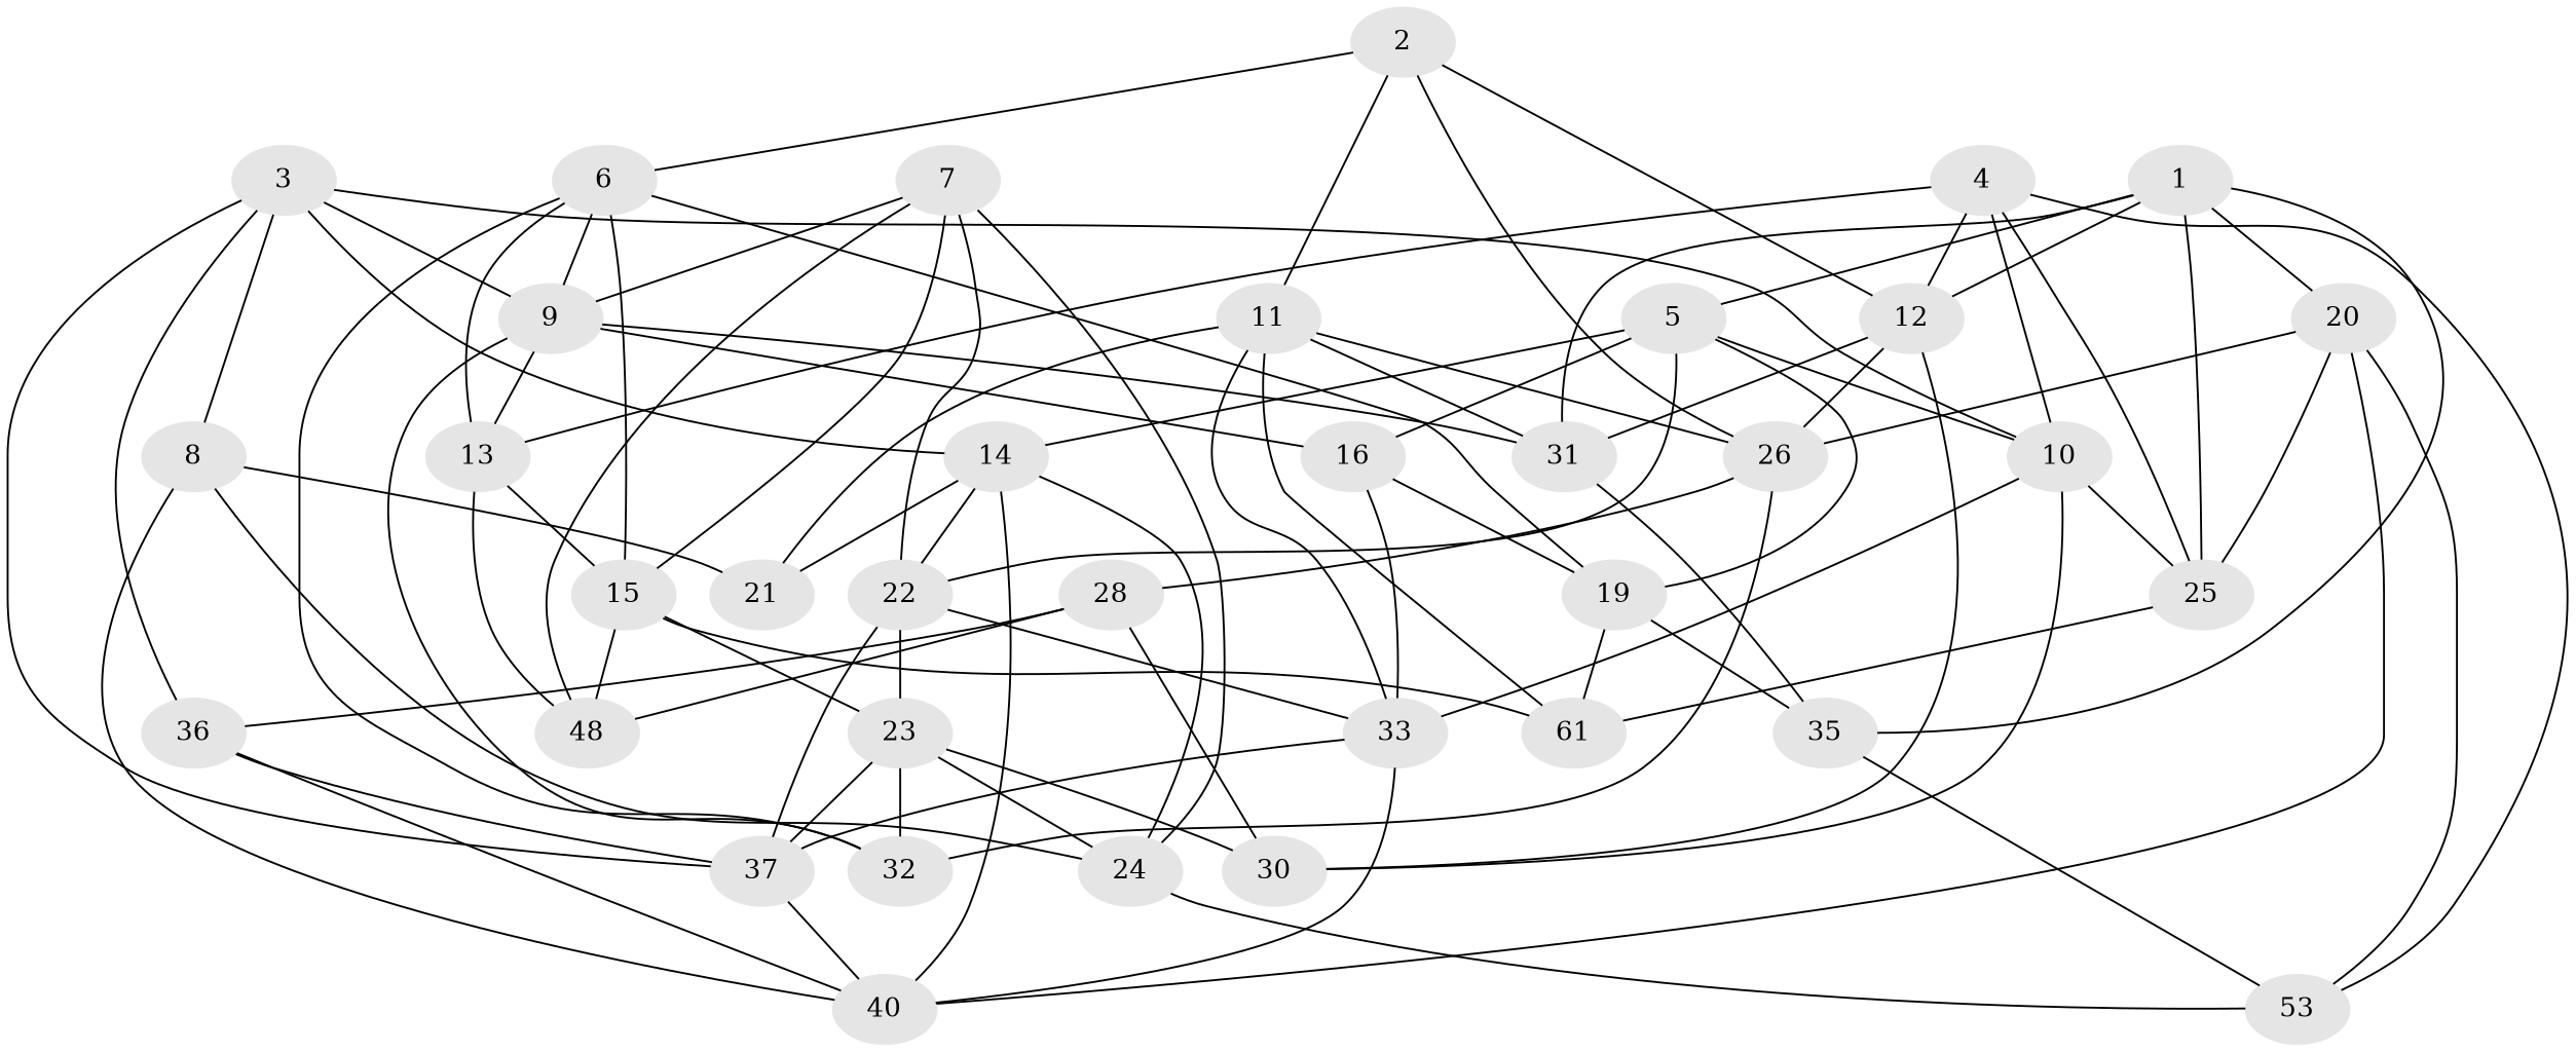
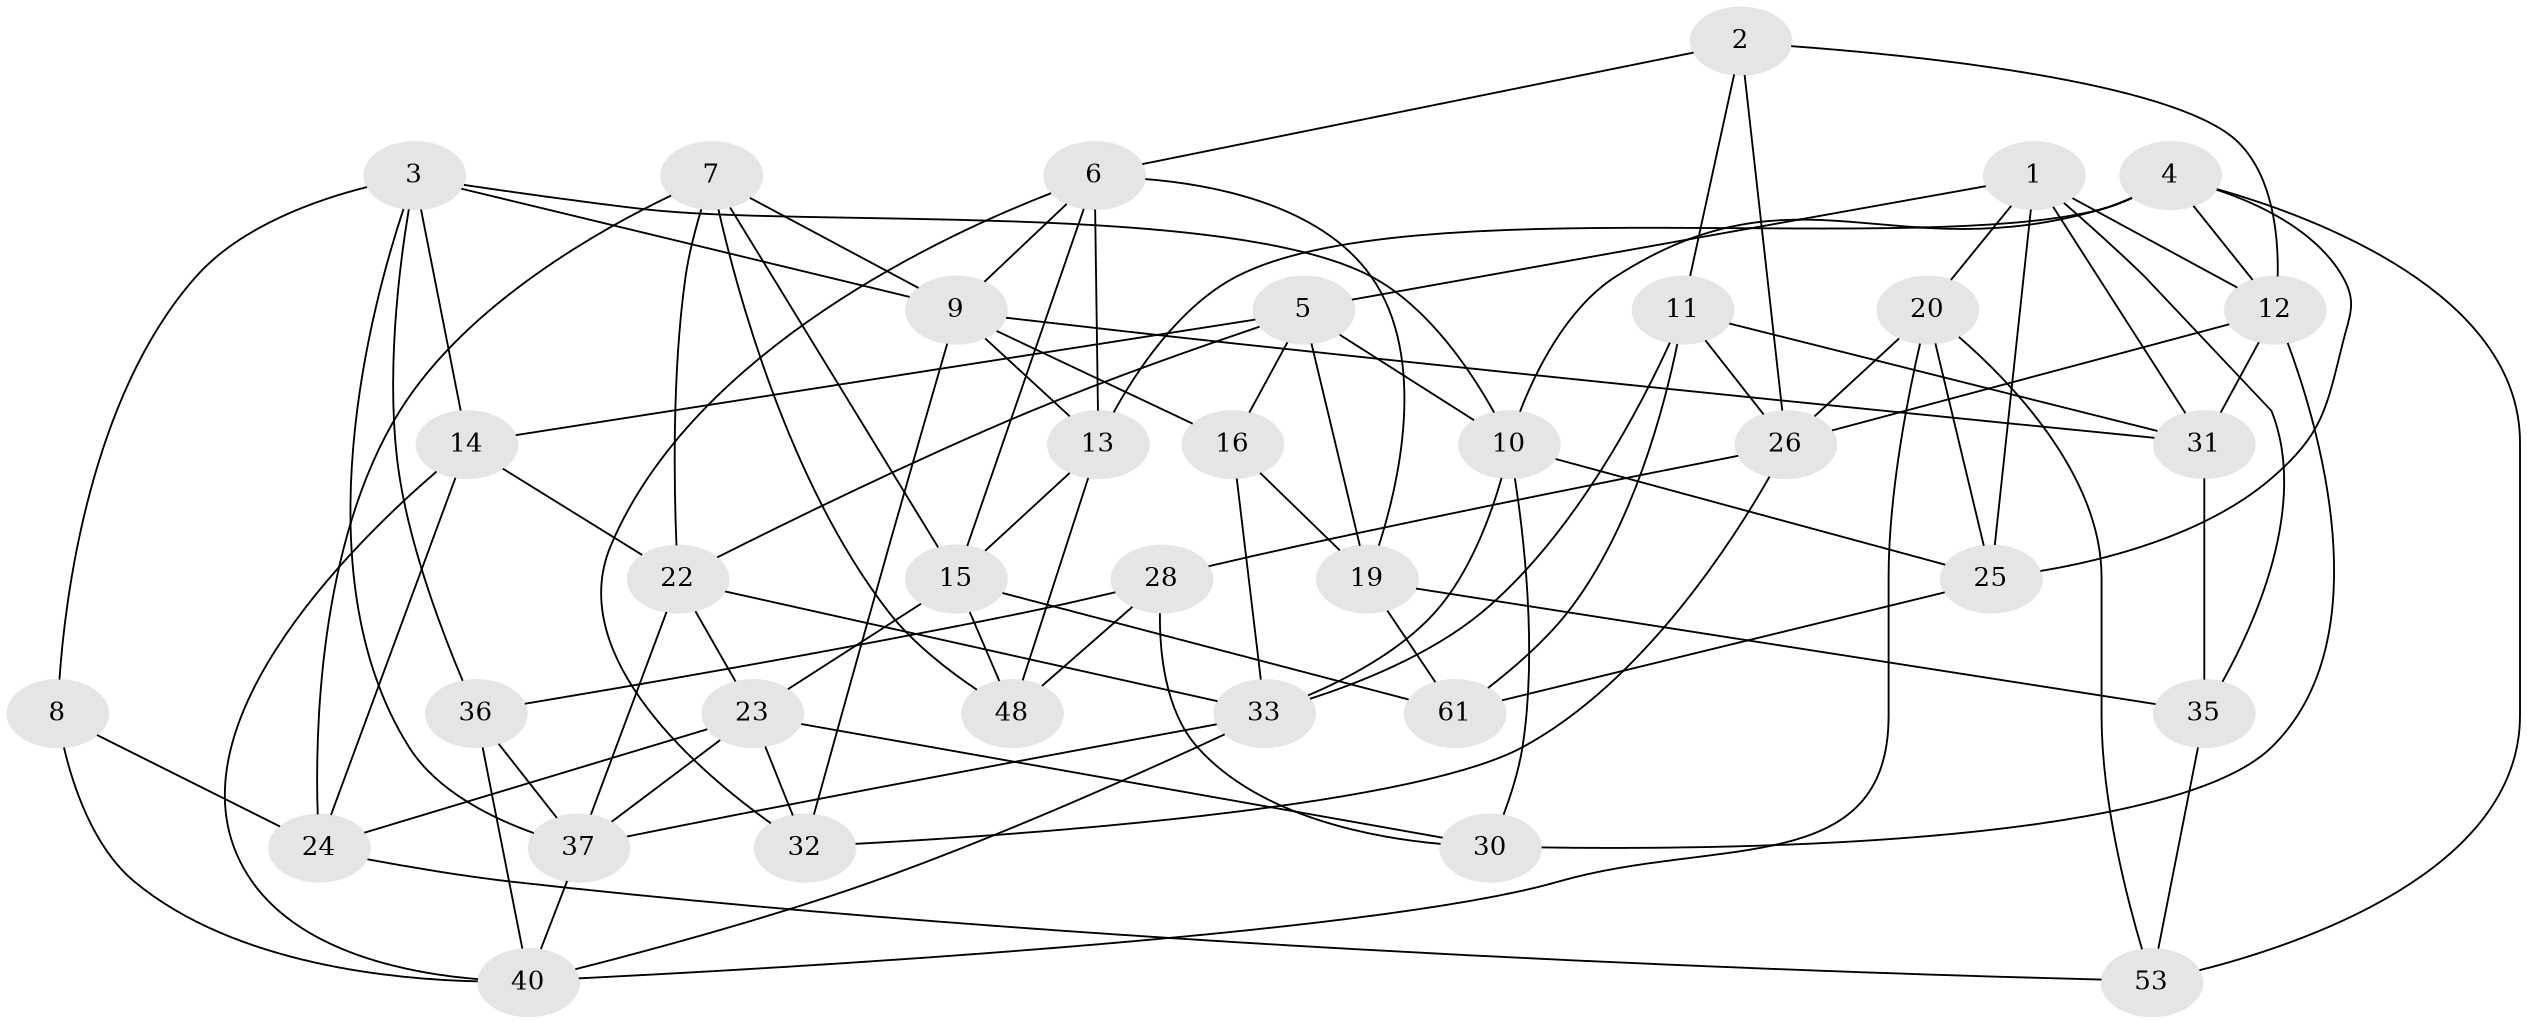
  graph {
    node [color=gray90 style=filled]
    1 [super="+51"]
    5 [super="+49"]
    12 [super="+18"]
    20 [super="+56"]
    25 [super="+50"]
    31 [super="+58"]
    35
    19 [super="+29"]
    10 [super="+43"]
    14 [super="+39"]
    16
    22 [super="+34"]
    26 [super="+46"]
    30
    61
    53
    40 [super="+59"]
    6 [super="+44"]
    9 [super="+41"]
    13 [super="+45"]
    15 [super="+27"]
    32
    2
    11 [super="+38"]
-   21
    33 [super="+60"]
    28
    3 [super="+54"]
    8 [super="+52"]
    36
    37 [super="+57"]
    24 [super="+55"]
    4 [super="+47"]
    48
    23 [super="+42"]
    7 [super="+17"]
    1 -- 5
    1 -- 12
    1 -- 20
    1 -- 25
    1 -- 31
    1 -- 35
    5 -- 19
    5 -- 10
    5 -- 14
    5 -- 16
    5 -- 22
    12 -- 31
    12 -- 26
    12 -- 30
    20 -- 25 [weight=2]
    20 -- 26
    20 -- 53
    20 -- 40
    25 -- 61
    31 -- 35 [weight=2]
    35 -- 53
    19 -- 35
    19 -- 61
    10 -- 25
    10 -- 30
    10 -- 33
    14 -- 22
    14 -- 40
-   14 -- 21
    14 -- 24
    16 -- 19
    16 -- 33
    22 -- 33
    22 -- 37
    22 -- 23
    26 -- 32
    26 -- 28
    6 -- 19
    6 -- 9
    6 -- 13
    6 -- 15
    6 -- 32
    9 -- 31
    9 -- 16
    9 -- 13
    9 -- 32
    13 -- 15
    13 -- 48
    15 -- 61
    15 -- 48
    15 -- 23
    2 -- 12
    2 -- 26
    2 -- 6
    2 -- 11
    11 -- 31
    11 -- 26
    11 -- 61
-   11 -- 21
    11 -- 33
    33 -- 40
    33 -- 37
    28 -- 30
    28 -- 36
    28 -- 48
    3 -- 10
    3 -- 14
    3 -- 9
    3 -- 8
    3 -- 36
    3 -- 37
    8 -- 40
-   8 -- 21 [weight=2]
    8 -- 24 [weight=2]
    36 -- 40
    36 -- 37
    37 -- 40
    24 -- 53
    4 -- 12
    4 -- 25
    4 -- 10
    4 -- 53
    4 -- 13 [weight=2]
    23 -- 30
    23 -- 32
    23 -- 37
    23 -- 24
    7 -- 22
    7 -- 9
    7 -- 15
    7 -- 24
    7 -- 48
  }
